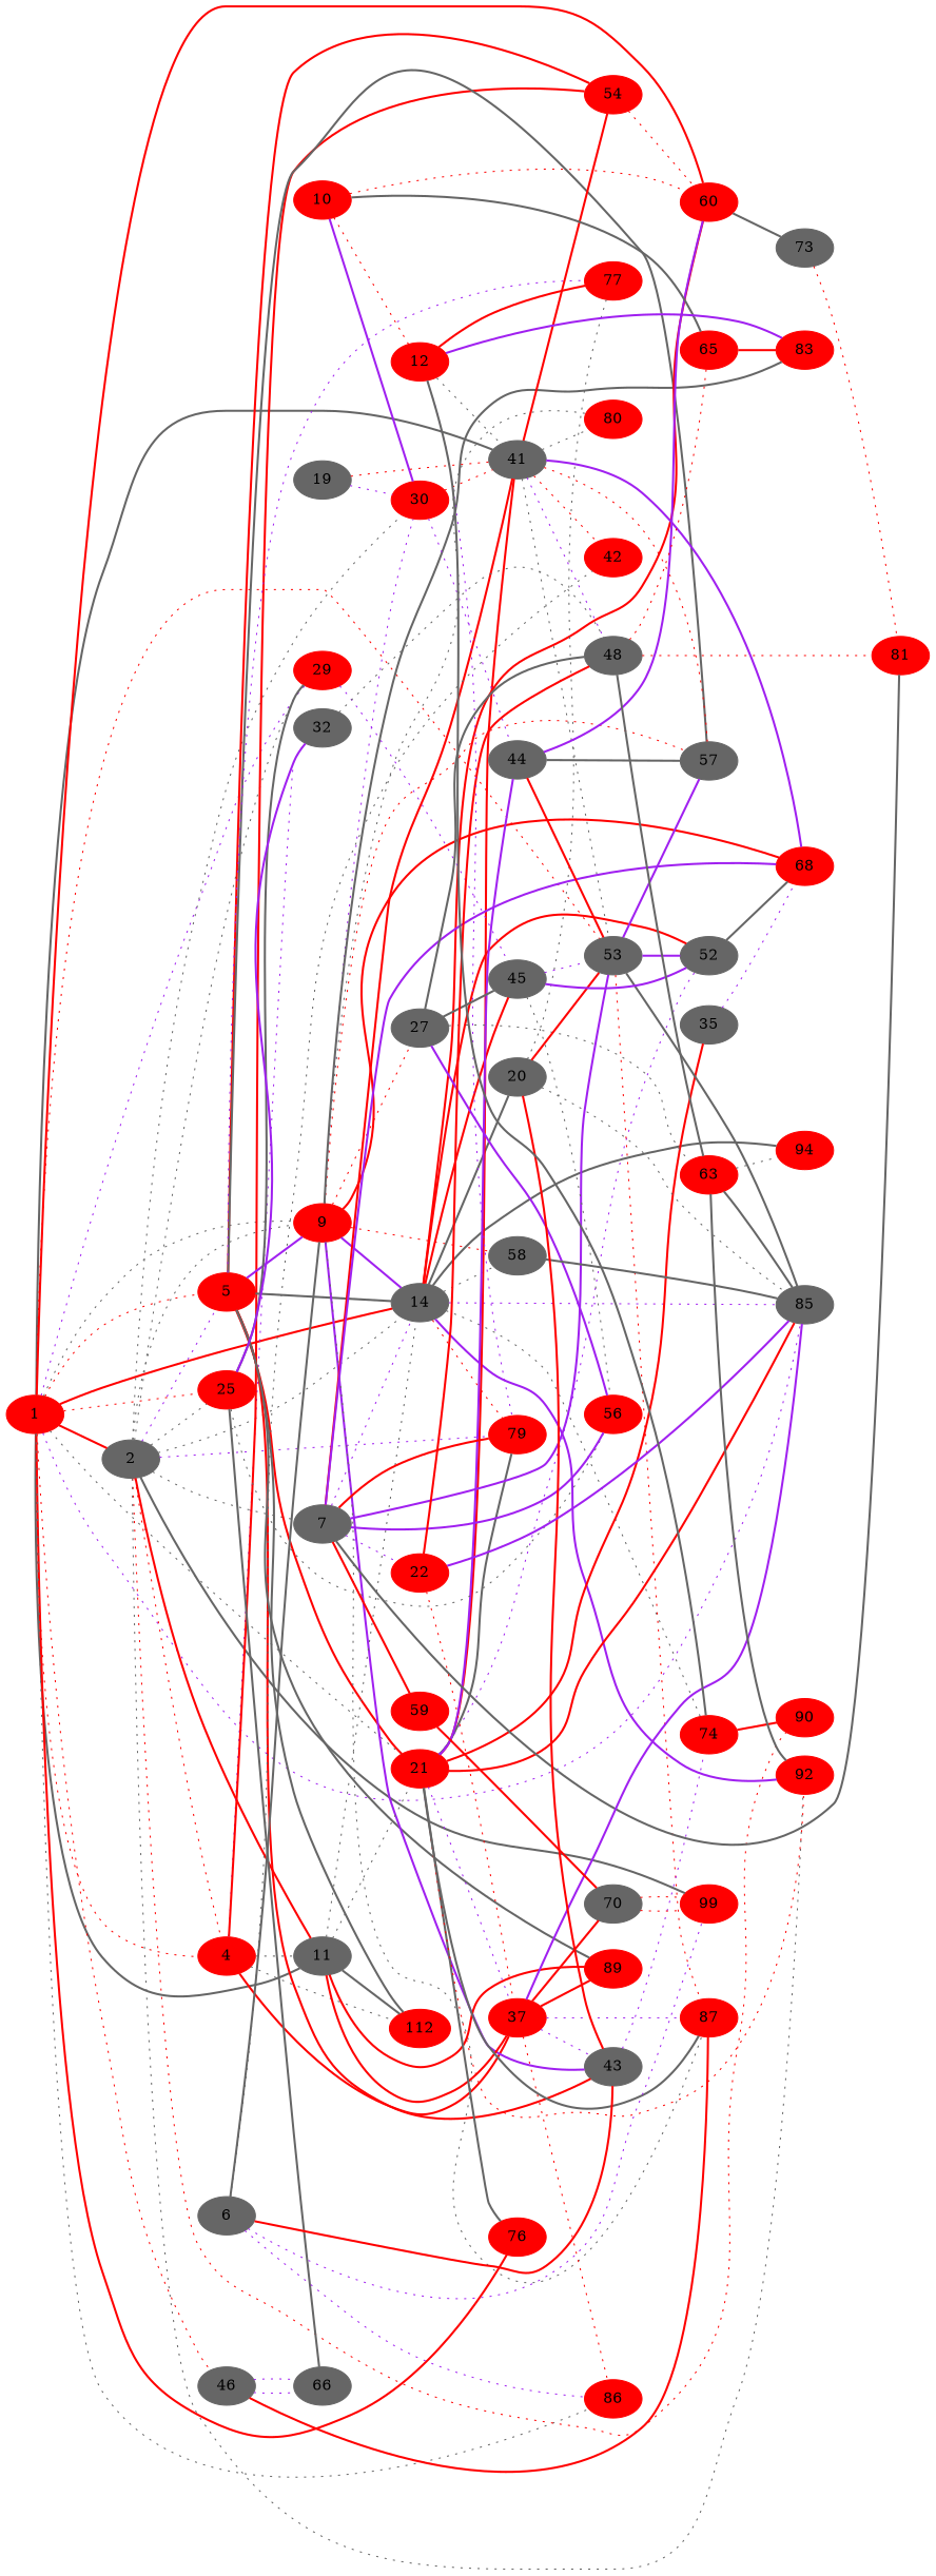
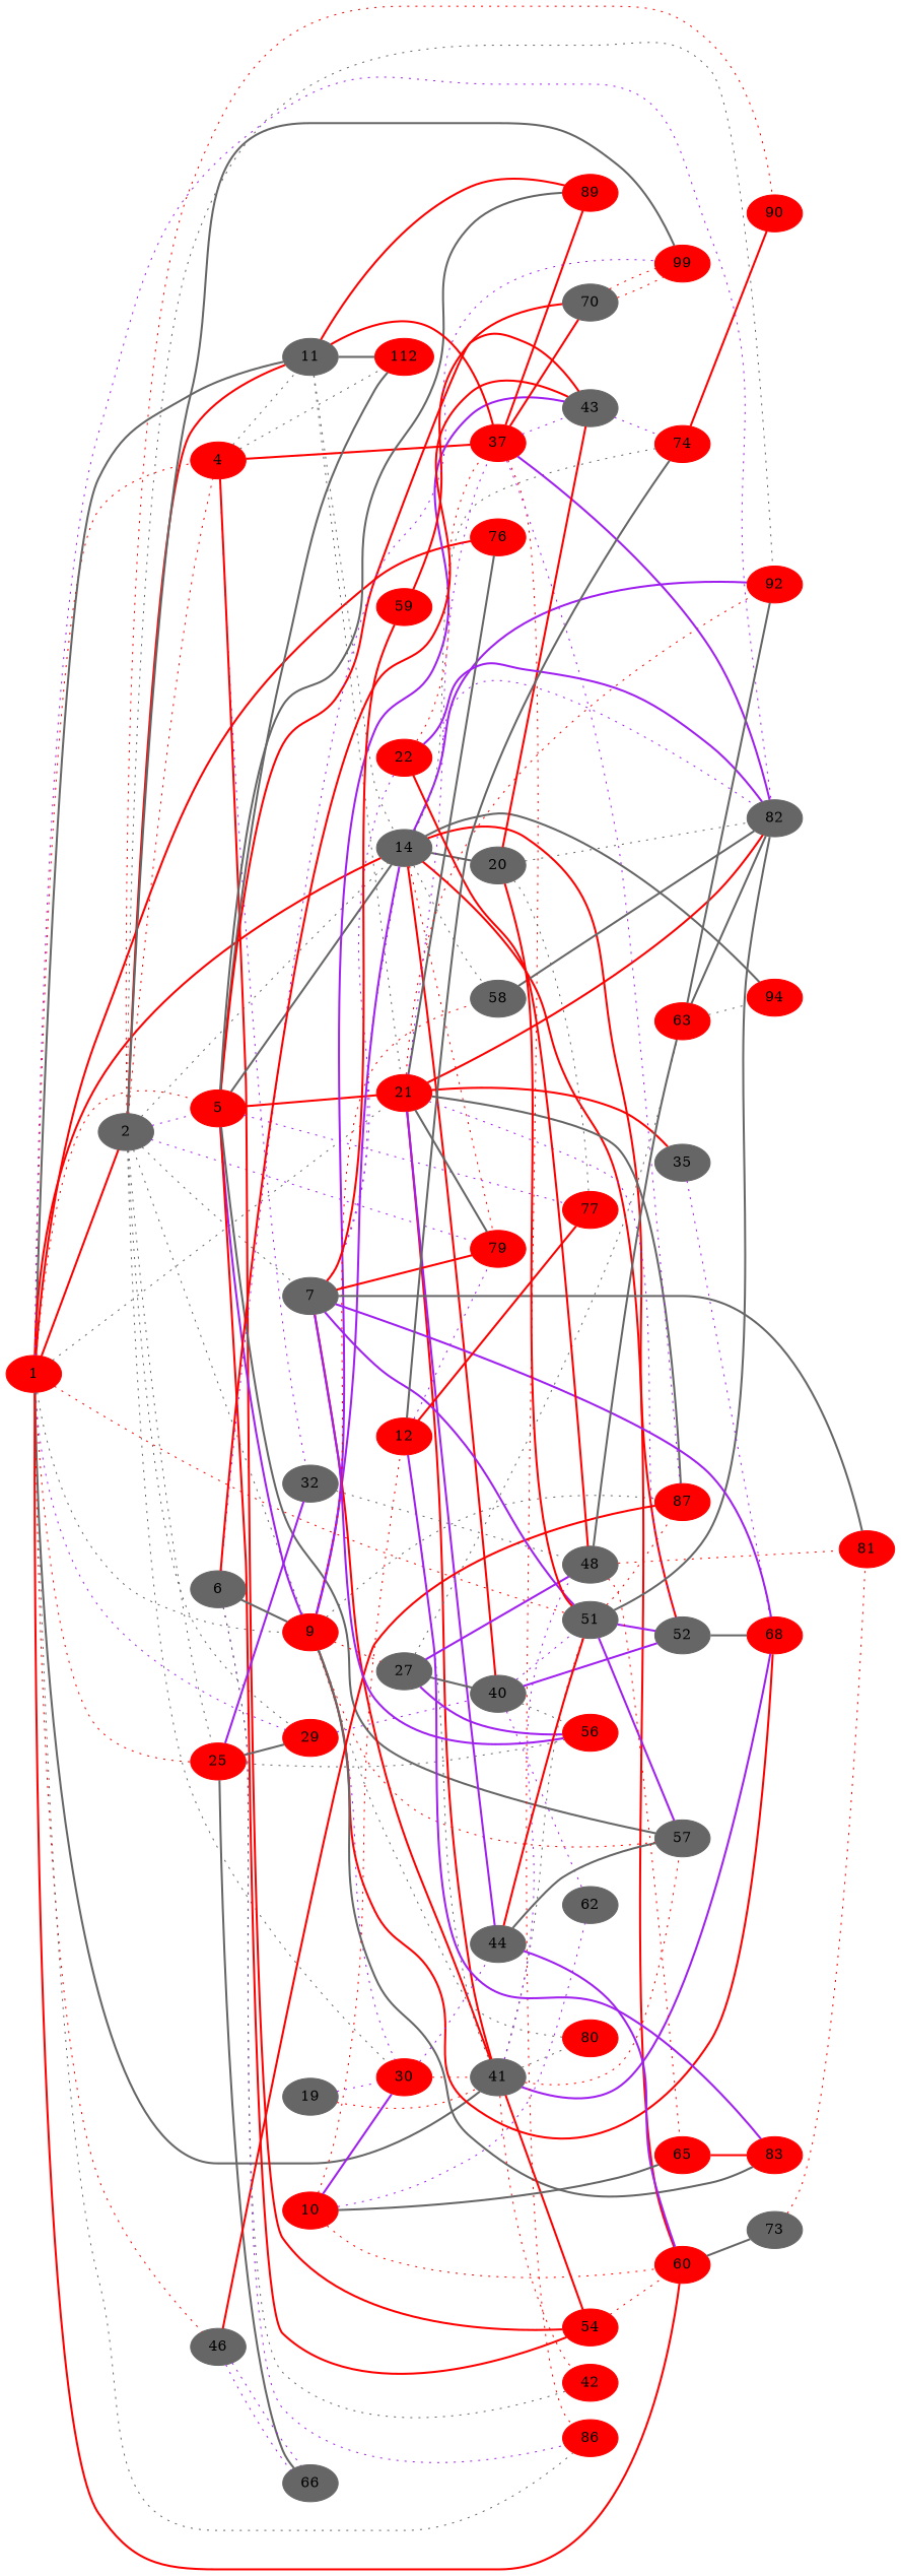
  graph {
    rankdir=LR
    node [color=red style=filled]
    edge [color=red style=bold]
    1 [super="+23+61"]
    2 [color=gray40 super="+107+8+3+104"]
    4 [super="+24"]
    5 [super="+53+72+39"]
    9 [super="+13"]
    11 [color=gray40 super="+16+55"]
    14 [color=gray40 super="+26+106+17"]
    21 [super="+38+28+34"]
    25 [super="+33"]
    29 [super="+95"]
    41 [color=gray40 super="+114+64+101"]
    46 [color=gray40]
-   51 [color=gray40 super="+97+71" label=53]
+   51 [color=gray40 super="+97+71"]
    60
    76
-   85 [color=gray40 super="+93"]
+   85 [color=gray40 super="+93" label=82]
    86
    7 [color=gray40 super="+18"]
    30 [super="+98"]
    79 [super="+108"]
    90
    92
    99
    32 [color=gray40]
    37 [super="+67"]
    54
    112
    43 [color=gray40 super="+78"]
    57 [color=gray40 super="+111"]
    77
    89
    68 [super="+115"]
    27 [color=gray40 super="+75"]
    58 [color=gray40]
    80
    83
    87 [super="+91+110"]
    74 [super="+102"]
    20 [color=gray40 super="+36"]
-   40 [color=gray40 super="+105" label=45]
+   40 [color=gray40 super="+105"]
    52 [color=gray40 super="+117"]
    94
    35 [color=gray40]
    44 [color=gray40]
    56
    66 [color=gray40]
    42
    n48 [color=gray40 label=48 super="+103"]
    73 [color=gray40]
    22
    59
    81
    70 [color=gray40]
    6 [color=gray40 super="+88"]
    63 [super="+109"]
    10 [super="+82"]
    12 [super="+118+50"]
+   62 [color=gray40]
    65
    19 [color=gray40]
    1 -- 2
    1 -- 4 [style=dotted]
    1 -- 5 [style=dotted]
    1 -- 9 [color=gray40 style=dotted]
    1 -- 11 [color=gray40]
    1 -- 14
    1 -- 21 [color=gray40 style=dotted]
    1 -- 25 [style=dotted]
    1 -- 29 [color=purple style=dotted]
    1 -- 41 [color=gray40]
    1 -- 46 [style=dotted]
    1 -- 51 [style=dotted]
    1 -- 60
    1 -- 76
    1 -- 85 [color=purple style=dotted]
    1 -- 86 [color=gray40 style=dotted]
    2 -- 4 [style=dotted]
    2 -- 5 [color=purple style=dotted weight=2]
    2 -- 9 [color=gray40 style=dotted]
    2 -- 11 [weight=2]
    2 -- 14 [color=gray40 style=dotted]
    2 -- 25 [color=gray40 style=dotted]
    2 -- 29 [color=gray40 style=dotted]
    2 -- 7 [color=gray40 style=dotted]
    2 -- 30 [color=gray40 style=dotted]
    2 -- 79 [color=purple style=dotted]
    2 -- 90 [style=dotted]
    2 -- 92 [color=gray40 style=dotted]
    2 -- 99 [color=gray40]
    4 -- 11 [color=gray40 style=dotted]
    4 -- 32 [color=purple style=dotted]
    4 -- 37 [weight=2]
    4 -- 54
    4 -- 112 [color=gray40 style=dotted]
    5 -- 9 [color=purple]
    5 -- 14 [color=gray40]
    5 -- 21
    5 -- 54
    5 -- 112 [color=gray40]
    5 -- 43
    5 -- 57 [color=gray40]
    5 -- 77 [color=purple style=dotted]
    5 -- 89 [color=gray40]
    9 -- 14 [color=purple]
    9 -- 30 [color=purple style=dotted]
    9 -- 43 [color=purple]
    9 -- 57 [style=dotted]
    9 -- 68
    9 -- 27 [style=dotted]
    9 -- 58 [style=dotted]
    9 -- 80 [color=gray40 style=dotted]
    9 -- 83 [color=gray40]
    9 -- 87 [color=gray40 style=dotted]
    11 -- 14 [color=gray40 style=dotted]
    11 -- 21 [color=gray40 style=dotted]
    11 -- 37
    11 -- 112 [color=gray40]
    11 -- 89
    14 -- 60
    14 -- 85 [color=purple style=dotted]
    14 -- 79 [style=dotted]
    14 -- 92 [color=purple]
    14 -- 58 [color=gray40 style=dotted]
    14 -- 74 [color=gray40 style=dotted]
    14 -- 20 [color=gray40]
    14 -- 40
    14 -- 52
    14 -- 94 [color=gray40]
    21 -- 41
    21 -- 76 [color=gray40 weight=2]
    21 -- 85
    21 -- 79 [color=gray40 weight=2]
    21 -- 92 [style=dotted]
    21 -- 37 [color=purple style=dotted]
    21 -- 87 [color=gray40]
    21 -- 52 [color=purple style=dotted]
    21 -- 35
    21 -- 44 [color=purple]
    25 -- 29 [color=gray40]
    25 -- 32 [color=purple]
    25 -- 56 [color=gray40 style=dotted]
    25 -- 66 [color=gray40]
    29 -- 40 [color=purple style=dotted]
    41 -- 51 [color=gray40 style=dotted]
    41 -- 54
    41 -- 57 [style=dotted]
    41 -- 68 [color=purple]
    41 -- 80 [color=gray40 style=dotted]
    41 -- 42 [style=dotted]
    41 -- n48 [color=purple style=dotted]
    46 -- 87
    46 -- 66 [color=purple style=dotted]
    46 -- 66 [color=purple style=dotted]
    51 -- 85 [color=gray40]
    51 -- 57 [color=purple]
    51 -- 87 [style=dotted weight=3]
    51 -- 52 [color=purple]
    60 -- 73 [color=gray40]
    7 -- 14 [color=purple style=dotted]
    7 -- 41
    7 -- 51 [color=purple]
    7 -- 79
    7 -- 68 [color=purple]
    7 -- 56 [color=purple]
    7 -- 22 [color=purple style=dotted]
    7 -- 59
    7 -- 81 [color=gray40]
    30 -- 41 [style=dotted]
    30 -- 44 [color=purple style=dotted]
    32 -- n48 [color=gray40 style=dotted]
    37 -- 85 [color=purple]
    37 -- 86 [style=dotted]
    37 -- 43 [color=purple style=dotted]
    37 -- 89
    37 -- 87 [color=purple style=dotted]
    37 -- 70
    54 -- 60 [style=dotted]
    43 -- 74 [color=purple style=dotted]
    27 -- 40 [color=gray40]
    27 -- 56 [color=purple]
-   27 -- n48 [color=gray40]
+   27 -- n48 [color=purple]
    27 -- 63 [color=gray40 style=dotted]
    58 -- 85 [color=gray40]
    74 -- 90
    20 -- 51
    20 -- 85 [color=gray40 style=dotted]
    20 -- 43
    20 -- 77 [color=gray40 style=dotted]
    40 -- 51 [color=purple style=dotted]
    40 -- 52 [color=purple]
    40 -- 56 [color=gray40 style=dotted]
+   40 -- 62 [color=purple style=dotted]
    52 -- 68 [color=gray40]
    35 -- 68 [color=purple style=dotted]
    44 -- 51
    44 -- 60 [color=purple]
    44 -- 57 [color=gray40 weight=2]
    n48 -- 81 [style=dotted]
    n48 -- 63 [color=gray40]
    n48 -- 65 [style=dotted]
    73 -- 81 [style=dotted]
    22 -- 85 [color=purple]
    22 -- 37 [style=dotted]
    22 -- n48
    59 -- 70
    70 -- 99 [style=dotted]
    70 -- 99 [style=dotted]
    6 -- 9 [color=gray40]
    6 -- 86 [color=purple style=dotted]
    6 -- 99 [color=purple style=dotted]
    6 -- 43
    6 -- 42 [color=gray40 style=dotted]
    63 -- 85 [color=gray40]
    63 -- 92 [color=gray40]
    63 -- 94 [color=gray40 style=dotted]
    10 -- 60 [style=dotted]
    10 -- 30 [color=purple]
    10 -- 12 [style=dotted]
+   10 -- 62 [color=purple style=dotted]
    10 -- 65 [color=gray40]
    12 -- 41 [color=gray40 style=dotted weight=2]
    12 -- 79 [color=purple style=dotted]
    12 -- 77
    12 -- 83 [color=purple]
    12 -- 74 [color=gray40]
    65 -- 83
    19 -- 41 [style=dotted]
    19 -- 30 [color=purple style=dotted]
  }
